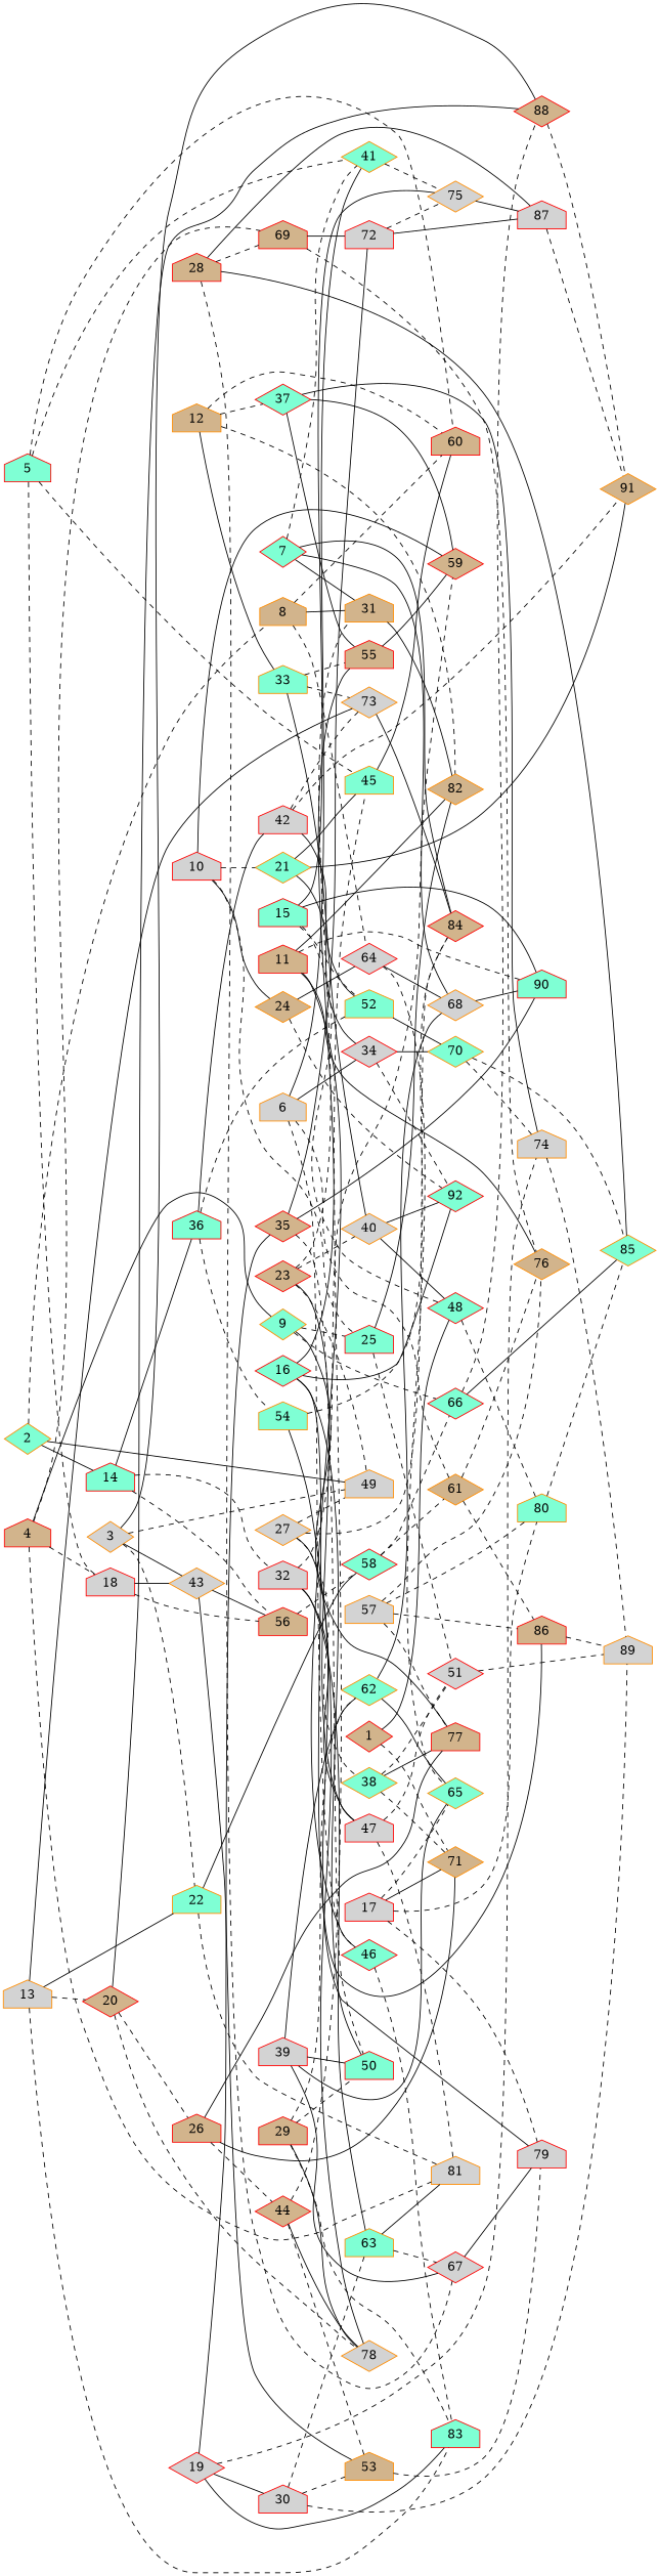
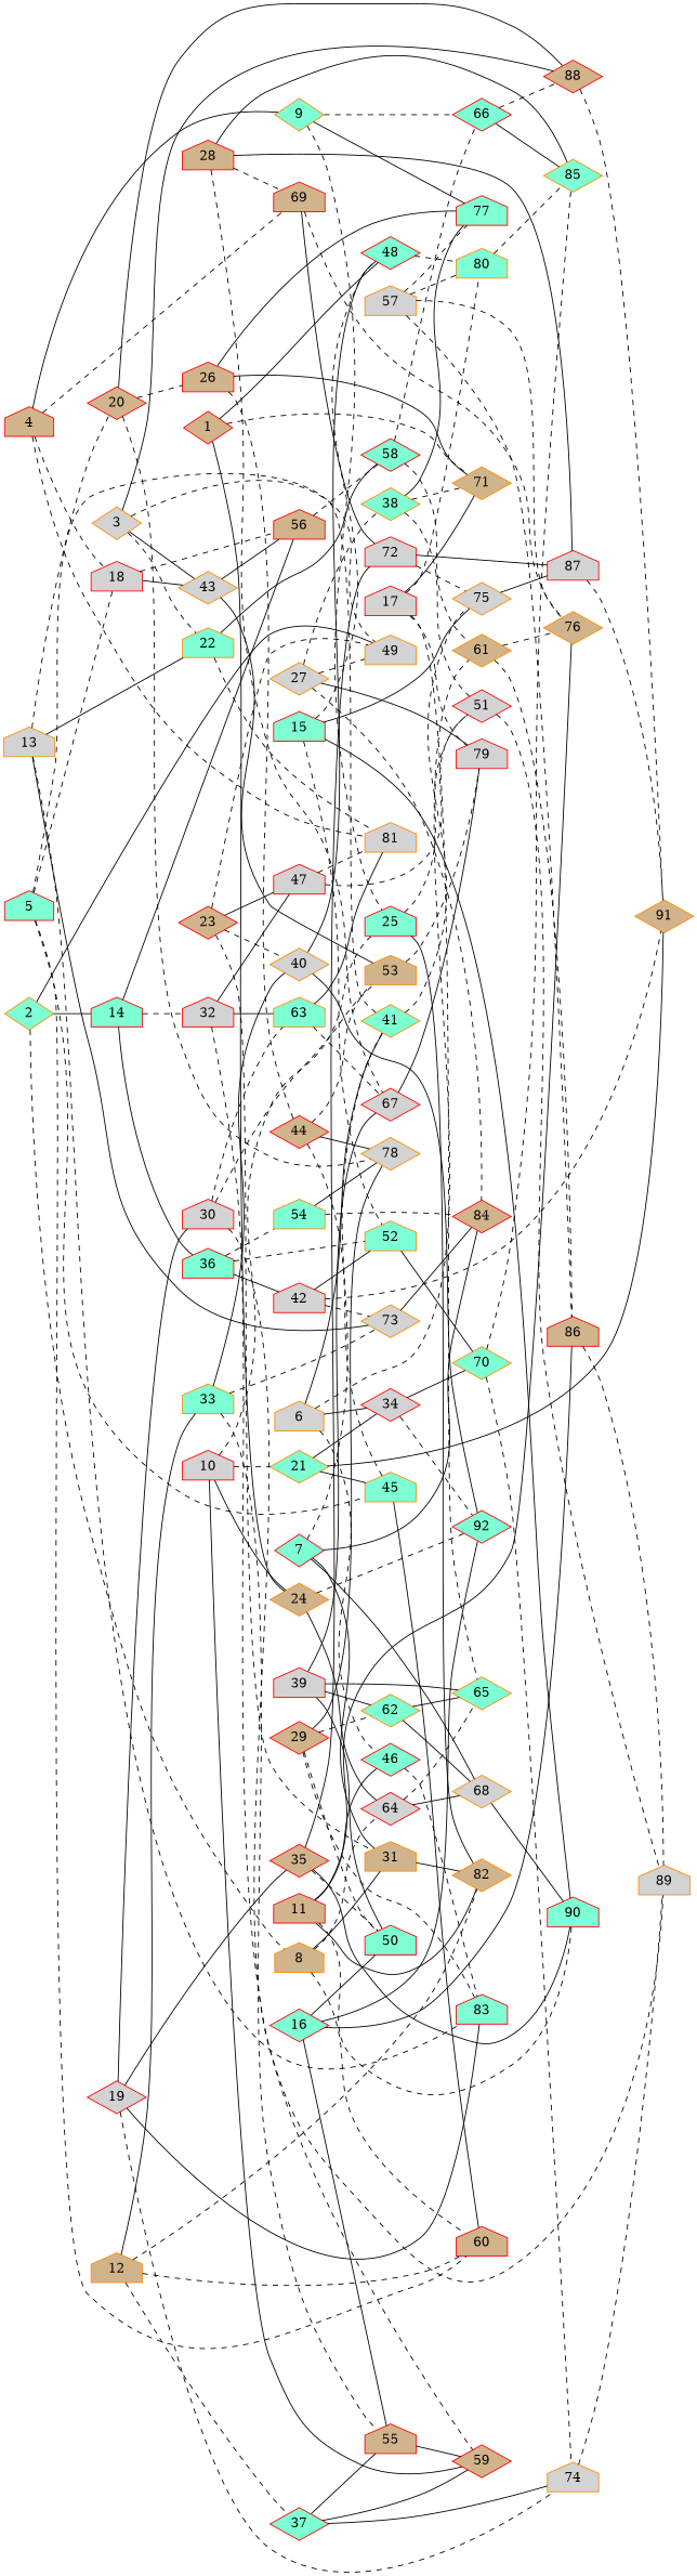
  graph {
    rankdir=LR
    node [color=red fillcolor=aquamarine shape=house style=filled]
    edge [style=dashed]
    1 [fillcolor=tan shape=diamond]
    24 [color=darkorange fillcolor=tan shape=diamond]
    48 [shape=diamond]
    71 [color=darkorange fillcolor=tan shape=diamond]
    2 [color=darkorange shape=diamond]
    8 [color=darkorange fillcolor=tan]
    14
    49 [color=darkorange fillcolor=lightgrey]
    64 [fillcolor=lightgrey shape=diamond]
    92 [shape=diamond]
    80 [color=darkorange]
    60 [fillcolor=tan]
    31 [color=darkorange fillcolor=tan]
    32 [fillcolor=lightgrey]
    36
    56 [fillcolor=tan]
    3 [color=darkorange fillcolor=lightgrey shape=diamond]
    22 [color=darkorange]
    43 [color=darkorange fillcolor=lightgrey shape=diamond]
    88 [fillcolor=tan shape=diamond]
    81 [color=darkorange fillcolor=lightgrey]
    58 [shape=diamond]
    53 [color=darkorange fillcolor=tan]
    91 [color=darkorange fillcolor=tan shape=diamond]
    9 [color=darkorange shape=diamond]
    4 [fillcolor=tan]
    18 [fillcolor=lightgrey]
    69 [fillcolor=tan]
    25
    66 [shape=diamond]
-   77 [fillcolor=tan]
+   77
    76 [color=darkorange fillcolor=tan shape=diamond]
    72 [fillcolor=lightgrey]
    5
    41 [color=darkorange shape=diamond]
    45 [color=darkorange]
    75 [color=darkorange fillcolor=lightgrey shape=diamond]
    6 [color=darkorange fillcolor=lightgrey]
    34 [fillcolor=lightgrey shape=diamond]
    46 [shape=diamond]
    61 [color=darkorange fillcolor=tan shape=diamond]
    70 [color=darkorange shape=diamond]
    83
    86 [fillcolor=tan]
    7 [shape=diamond]
    68 [color=darkorange fillcolor=lightgrey shape=diamond]
    84 [fillcolor=tan shape=diamond]
    82 [color=darkorange fillcolor=tan shape=diamond]
    90
    65 [color=darkorange shape=diamond]
    51 [fillcolor=lightgrey shape=diamond]
    85 [color=darkorange shape=diamond]
    10 [fillcolor=lightgrey]
    21 [color=darkorange shape=diamond]
    59 [fillcolor=tan shape=diamond]
    11 [fillcolor=tan]
    12 [color=darkorange fillcolor=tan]
    33 [color=darkorange]
    37 [shape=diamond]
    73 [color=darkorange fillcolor=lightgrey shape=diamond]
    55 [fillcolor=tan]
    40 [color=darkorange fillcolor=lightgrey shape=diamond]
    74 [color=darkorange fillcolor=lightgrey]
    13 [color=darkorange fillcolor=lightgrey]
    20 [fillcolor=tan shape=diamond]
    26 [fillcolor=tan]
    78 [color=darkorange fillcolor=lightgrey shape=diamond]
    47 [fillcolor=lightgrey]
    63 [color=darkorange]
    52 [color=darkorange]
    42 [fillcolor=lightgrey]
    54 [color=darkorange]
    15
    87 [fillcolor=lightgrey]
    16 [shape=diamond]
    50
    89 [color=darkorange fillcolor=lightgrey]
    17 [fillcolor=lightgrey]
    79 [fillcolor=lightgrey]
    19 [fillcolor=lightgrey shape=diamond]
    30 [fillcolor=lightgrey]
    35 [fillcolor=tan shape=diamond]
    44 [fillcolor=tan shape=diamond]
    23 [fillcolor=tan shape=diamond]
    27 [color=darkorange fillcolor=lightgrey shape=diamond]
    38 [color=darkorange shape=diamond]
    28 [fillcolor=tan]
    67 [fillcolor=lightgrey shape=diamond]
-   29 [fillcolor=tan]
+   29 [fillcolor=tan shape=diamond]
    62 [color=darkorange shape=diamond]
    39 [fillcolor=lightgrey]
    57 [color=darkorange fillcolor=lightgrey]
+   1 -- 24 [style=solid]
    1 -- 48 [style=solid]
    1 -- 71
    24 -- 64 [style=solid]
    24 -- 92
    48 -- 80
    2 -- 8
    2 -- 14 [style=solid]
    2 -- 49 [style=solid]
    8 -- 64
    8 -- 60
    8 -- 31 [style=solid]
    14 -- 32
    14 -- 36 [style=solid]
-   14 -- 56
+   14 -- 56 [style=solid]
    64 -- 68 [style=solid]
    64 -- 65
    80 -- 85
    31 -- 82 [style=solid]
    32 -- 59
    32 -- 47 [style=solid]
    32 -- 63 [style=solid]
    36 -- 52
    36 -- 42 [style=solid]
    36 -- 54
    56 -- 58
    3 -- 49
    3 -- 22
    3 -- 43 [style=solid]
    3 -- 88 [style=solid]
    22 -- 81
    22 -- 58 [style=solid]
    43 -- 56 [style=solid]
    43 -- 53 [style=solid]
    88 -- 91
    58 -- 66
    58 -- 61
    53 -- 79
    9 -- 25
    9 -- 66
    9 -- 77 [style=solid]
    4 -- 81
    4 -- 9 [style=solid]
    4 -- 18
    4 -- 69
    18 -- 56
    18 -- 43 [style=solid]
    69 -- 76
    69 -- 72 [style=solid]
    25 -- 82 [style=solid]
    25 -- 51
    66 -- 88
    66 -- 85 [style=solid]
    72 -- 75
    72 -- 87 [style=solid]
    5 -- 60
    5 -- 18
    5 -- 41
    5 -- 45
    41 -- 75
    45 -- 60 [style=solid]
    75 -- 87 [style=solid]
    6 -- 41 [style=solid]
    6 -- 34 [style=solid]
    6 -- 46
    6 -- 61
    34 -- 92
    34 -- 70 [style=solid]
    46 -- 83
    61 -- 76
    61 -- 86
    70 -- 85
    70 -- 74
    86 -- 89
    7 -- 31 [style=solid]
    7 -- 41
    7 -- 68 [style=solid]
    7 -- 84 [style=solid]
    68 -- 90 [style=solid]
    51 -- 89
    10 -- 24 [style=solid]
    10 -- 25
    10 -- 21
    10 -- 59 [style=solid]
    21 -- 91 [style=solid]
    21 -- 45 [style=solid]
    21 -- 34 [style=solid]
    11 -- 76 [style=solid]
    11 -- 46 [style=solid]
    11 -- 82 [style=solid]
    11 -- 90
    12 -- 60
    12 -- 82
    12 -- 33 [style=solid]
    12 -- 37
    33 -- 73
    33 -- 55
    33 -- 40 [style=solid]
    37 -- 59 [style=solid]
    37 -- 55 [style=solid]
    37 -- 74 [style=solid]
    73 -- 84 [style=solid]
    55 -- 59 [style=solid]
    40 -- 48 [style=solid]
    40 -- 92 [style=solid]
    74 -- 89
    13 -- 22 [style=solid]
    13 -- 83
    13 -- 73 [style=solid]
    13 -- 20
    20 -- 88 [style=solid]
    20 -- 26
    20 -- 78
    26 -- 71 [style=solid]
    26 -- 77 [style=solid]
    26 -- 44
    47 -- 81
    47 -- 51
    63 -- 81 [style=solid]
    63 -- 67
    52 -- 70 [style=solid]
    42 -- 91
    42 -- 73
    42 -- 52 [style=solid]
    54 -- 84
    54 -- 78 [style=solid]
    15 -- 48
    15 -- 75 [style=solid]
    15 -- 90 [style=solid]
    15 -- 52
    87 -- 91
    16 -- 92 [style=solid]
    16 -- 86 [style=solid]
    16 -- 55 [style=solid]
    16 -- 50 [style=solid]
    17 -- 71 [style=solid]
    17 -- 80
    17 -- 65
    17 -- 79
    19 -- 83 [style=solid]
    19 -- 74
    19 -- 30 [style=solid]
    19 -- 35 [style=solid]
    30 -- 53
    30 -- 63
    30 -- 89
    35 -- 72 [style=solid]
    35 -- 90 [style=solid]
    35 -- 50
    44 -- 53
    44 -- 45
    44 -- 78 [style=solid]
    23 -- 49
    23 -- 31
    23 -- 40
    23 -- 47 [style=solid]
    27 -- 49
    27 -- 84
    27 -- 79 [style=solid]
    27 -- 38
    38 -- 71
    38 -- 77 [style=solid]
    38 -- 51
    28 -- 69
    28 -- 85 [style=solid]
    28 -- 87 [style=solid]
    28 -- 67
    67 -- 79 [style=solid]
    29 -- 83
    29 -- 78 [style=solid]
    29 -- 50
    29 -- 62
    62 -- 68 [style=solid]
    62 -- 65 [style=solid]
    39 -- 65 [style=solid]
    39 -- 50 [style=solid]
    39 -- 67 [style=solid]
    39 -- 62 [style=solid]
    57 -- 80
    57 -- 77
    57 -- 76
    57 -- 86
  }
